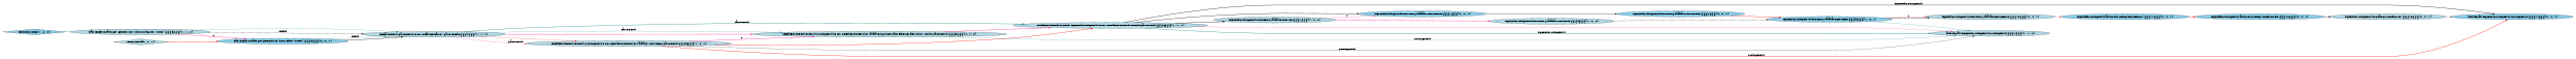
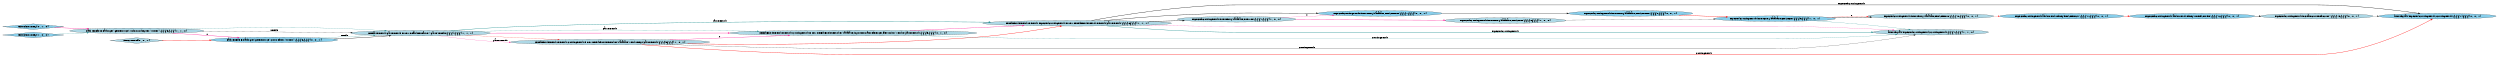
  digraph {
    rankdir=LR
    node [fillcolor=lightblue shape=ellipse style=filled]
    edge [style=bold color=black]
    n1 [fillcolor=skyblue label="expectedCrossingResult.insertEntry(database,EINSTEIN_A)@@@8@@@['0', '0', '1']"]
    n2 [fillcolor=skyblue label="expectedCrossingResult.insertEntry(database,EINSTEIN)@@@9@@@['1', '0', '1']"]
    n3 [label="expectedCrossingResult.insertEntry(database,EINSTEIN_C)@@@10@@@['0', '0', '1']"]
    n4 [fillcolor=skyblue label="expectedCrossingResult.addUnresolvedKey(EINSTEIN_21)@@@11@@@['0', '0', '1']"]
    n5 [label="TexBibEntriesResolverResult expectedCrossingResult = new TexBibEntriesResolverResult(parserResult)@@@6@@@['1', '1', '1']"]
    n6 [label="expectedCrossingResult.insertEntry(database,DARWIN)@@@7@@@['1', '0', '0']"]
    n7 [label="assertEquals(expectedCrossingResult,crossingResult)@@@7@@@['1', '1', '0']"]
    n8 [fillcolor=skyblue label="assertEquals(expectedCrossingResult,crossingResult)@@@14@@@['0', '0', '1']"]
    n9 [fillcolor=skyblue label="expectedCrossingResult.insertEntry(database,EINSTEIN_B)@@@7@@@['0', '0', '1']"]
    n10 [label="expectedCrossingResult.insertEntry(database,EINSTEIN)@@@8@@@['1', '0', '0']"]
    n11 [fillcolor=skyblue label="Path texFile = Paths.get(.getResource(\"crossref.tex\").toURI())@@@3@@@['0', '0', '1']"]
    n12 [label="TexParserResult parserResult = new DefaultTexParser().parse(texFile)@@@4@@@['1', '1', '1']"]
+   n13 [fillcolor=skyblue label="testUnknownKey['0', '1', '0']" shape=diamond]
    n14 [label="Path texFile = Paths.get(.getResource(\"unknown_key.tex\").toURI())@@@3@@@['1', '1', '0']"]
    n15 [label="TexBibEntriesResolverResult crossingResult = new TexBibEntriesResolver(database).resolveKeys(parserResult)@@@5@@@['1', '0', '1']"]
    n16 [label="TexBibEntriesResolverResult crossingResult = new TexBibEntriesResolver(database,importFormatPreferences,fileMonitor).resolve(parserResult)@@@5@@@['0', '1', '0']"]
    n17 [label="expectedCrossingResult.increaseCrossRefsCount()@@@13@@@['0', '0', '1']"]
    n18 [label="testCrossRef['0', '0', '1']" shape=diamond]
    n19 [fillcolor=skyblue label="testUnknownKey['1', '0', '0']" shape=diamond]
    n20 [fillcolor=skyblue label="expectedCrossingResult.addUnresolvedKey(UNRESOLVED)@@@12@@@['0', '0', '1']"]
    n1 -> n2 [color=red]
    n2 -> n3 [label=0 style=solid color=red]
    n2 -> n3
    n2 -> n7 [style=solid color=teal]
    n3 -> n4 [style=solid color=red]
    n4 -> n20 [color=red]
    n5 -> n6
    n5 -> n7 [style=solid color=deeppink]
    n5 -> n7 [label=expectedCrossingResult color=teal]
    n5 -> n8 [label=expectedCrossingResult]
    n5 -> n9
    n6 -> n9 [label=0 style=solid color=deeppink]
    n6 -> n10 [color=deeppink]
    n9 -> n1
    n10 -> n2 [style=solid]
    n11 -> n12
    n11 -> n12 [label=texFile style=solid color=teal]
    n12 -> n5 [label=parserResult color=teal]
    n12 -> n15 [label=parserResult style=solid color=deeppink]
    n12 -> n15 [style=solid color=red]
    n12 -> n16 [label=parserResult style=solid color=teal]
    n12 -> n16 [color=deeppink]
+   n13 -> n14 [color=deeppink]
    n14 -> n11 [label=0 color=deeppink]
    n14 -> n12 [label=texFile style=solid]
    n14 -> n12 [style=solid color=teal]
    n15 -> n5 [color=red]
    n15 -> n7 [label=crossingResult style=solid]
    n15 -> n8 [label=crossingResult color=red]
    n15 -> n16 [label=0 color=deeppink]
    n16 -> n5 [color=deeppink]
    n16 -> n7 [label=crossingResult style=solid color=teal]
    n17 -> n8 [style=solid]
    n18 -> n11 [color=red]
    n19 -> n14 [style=solid color=teal]
    n20 -> n17
  }
